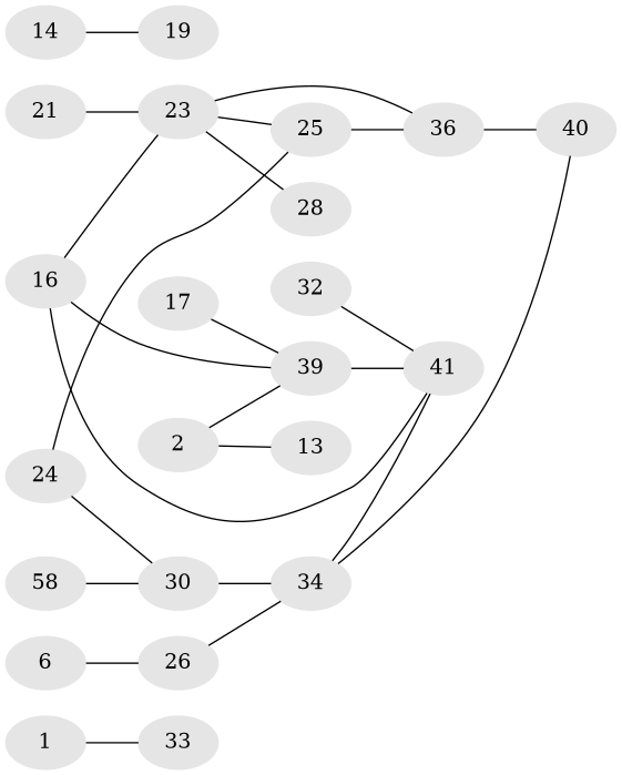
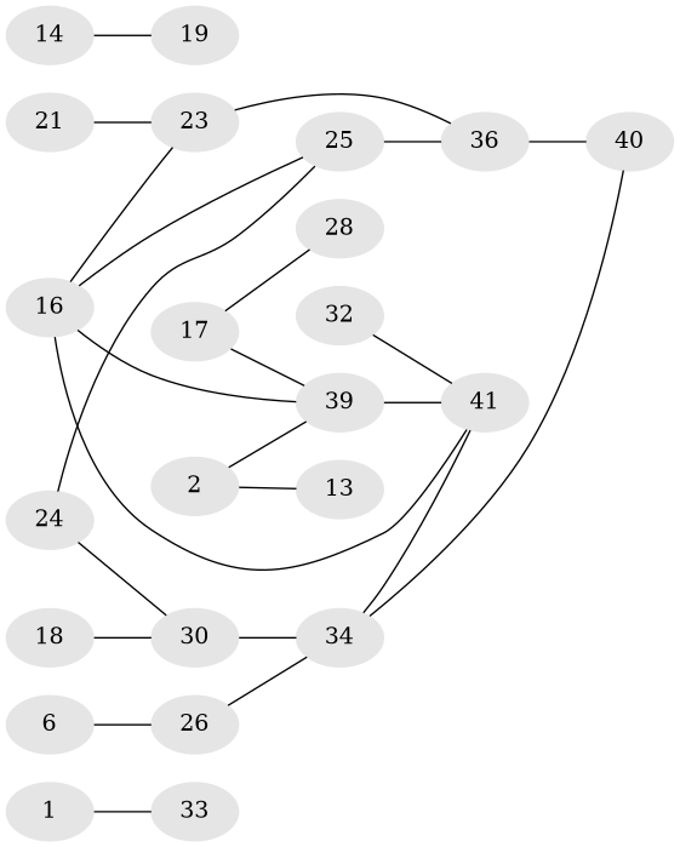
  graph {
    rankdir=LR
    node [color=gray90 style=filled]
    edge [weight=1.0]
    1
    33
    2
    13
    39
    41
    6
    26
    34
    14
    19
    16
    23
    25
    28
    36
    17
-   18 [label=58]
+   18
    30
    21
    40
    24
    32
    1 -- 33
    2 -- 13
    2 -- 39
    39 -- 41 [weight=2.0]
    6 -- 26
    26 -- 34
    34 -- 41
    34 -- 40
    14 -- 19
    16 -- 39
    16 -- 41
    16 -- 23
-   23 -- 25
-   23 -- 28
+   16 -- 25
+   17 -- 28
    23 -- 36
    25 -- 36
    36 -- 40 [weight=2.0]
    17 -- 39
    18 -- 30
    30 -- 34
    21 -- 23
    24 -- 25
    24 -- 30
    32 -- 41 [weight=2.0]
  }
